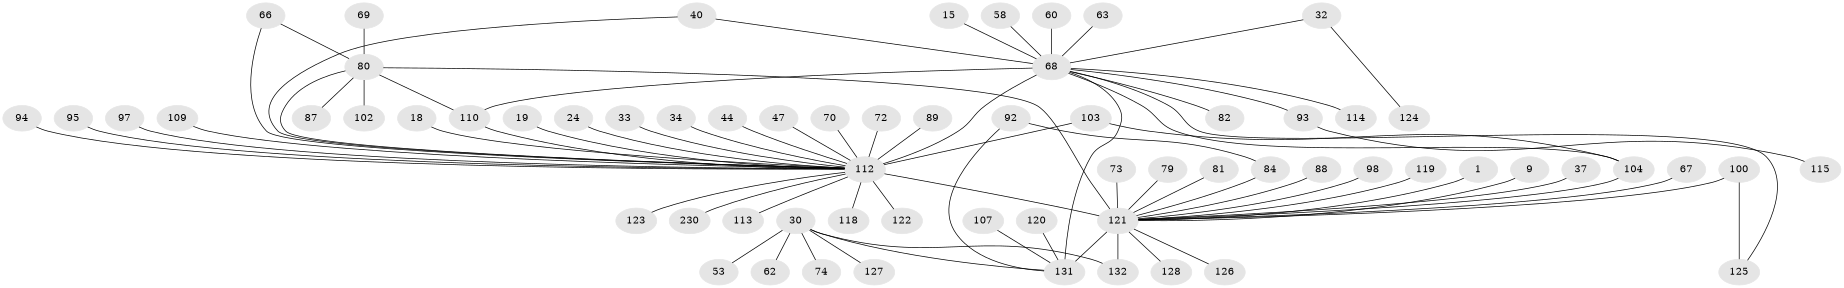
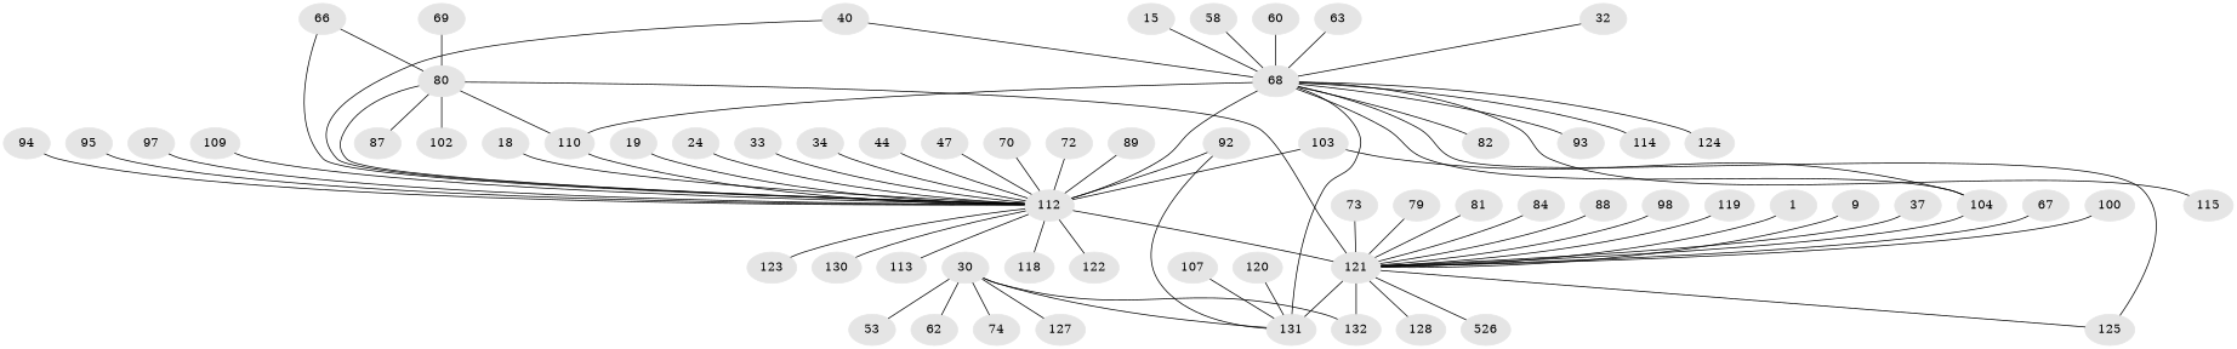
  graph {
    node [color=gray90 style=filled]
    121 [super="+76+111+26"]
    131 [super="+45+75+83+77+91+116+117+129"]
    132 [super="+105"]
    125
-   126
+   126 [label=526]
    128
    1
    9
    68 [super="+5"]
    112 [super="+49+64+35+96+108+4+31"]
    82
    93
    104 [super="+21"]
    110 [super="+25+99+29+106"]
    114
    115
    124
    15
    113
    118
    122 [super="+65"]
    123
-   130 [label=230]
+   130
    18
    19
    24
    30 [super="+10"]
    53
    62
    74
    127
    32
    33
    34
    37
    40
    44
    47
    58
    60 [super="+54"]
    63
    80 [super="+52+59"]
    87
    102
    66
    67
    69
    70
    72
    73
    79
    81
    84 [super="+22"]
    88
    89
    92 [super="+55"]
    94
    95
    97
    98
    100
    103 [super="+16"]
    107
    109
    119 [super="+41"]
    120 [super="+57"]
    121 -- 131 [weight=6]
    121 -- 132
-   100 -- 125 [weight=2]
+   121 -- 125 [weight=2]
    121 -- 126
    121 -- 128
    1 -- 121
    9 -- 121
    68 -- 131 [weight=3]
    68 -- 125
    68 -- 112 [weight=9]
    68 -- 82
    68 -- 93
    68 -- 104
    68 -- 110
    68 -- 114
-   93 -- 115
-   32 -- 124
+   68 -- 115
+   68 -- 124
    112 -- 121 [weight=9]
    112 -- 113
    112 -- 118
    112 -- 122
    112 -- 123
    112 -- 130 [weight=2]
    104 -- 121
    110 -- 112 [weight=3]
    15 -- 68
    18 -- 112
    19 -- 112
    24 -- 112
    30 -- 131 [weight=3]
    30 -- 132
    30 -- 53
    30 -- 62
    30 -- 74
    30 -- 127
    32 -- 68
    33 -- 112
    34 -- 112
    37 -- 121
    40 -- 68
    40 -- 112
    44 -- 112
    47 -- 112
    58 -- 68
    60 -- 68 [weight=2]
    63 -- 68
    80 -- 121 [weight=3]
    80 -- 112 [weight=2]
    80 -- 110
    80 -- 87
    80 -- 102
    66 -- 112
    66 -- 80
    67 -- 121
    69 -- 80
    70 -- 112
    72 -- 112
    73 -- 121
    79 -- 121
    81 -- 121
    84 -- 121
    88 -- 121
    89 -- 112
    92 -- 131
-   92 -- 84
+   92 -- 112
    94 -- 112
    95 -- 112
    97 -- 112
    98 -- 121
    100 -- 121
    103 -- 112 [weight=3]
    103 -- 104
    107 -- 131
    109 -- 112 [weight=2]
    119 -- 121
    120 -- 131
  }
